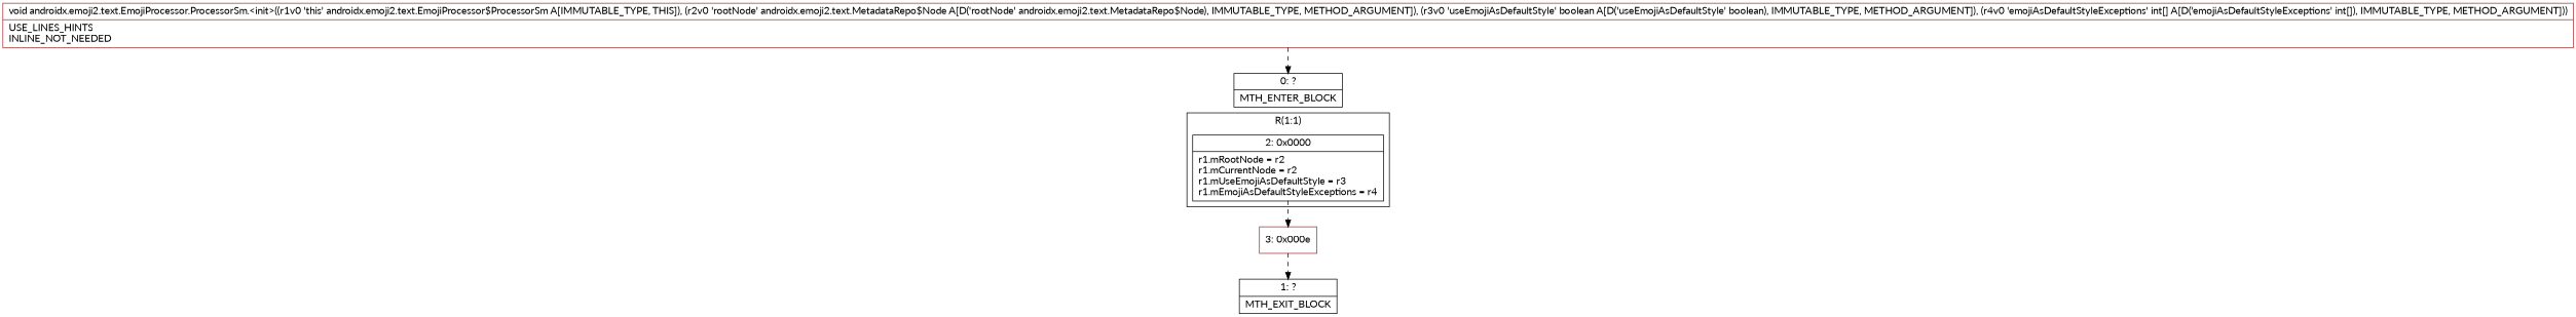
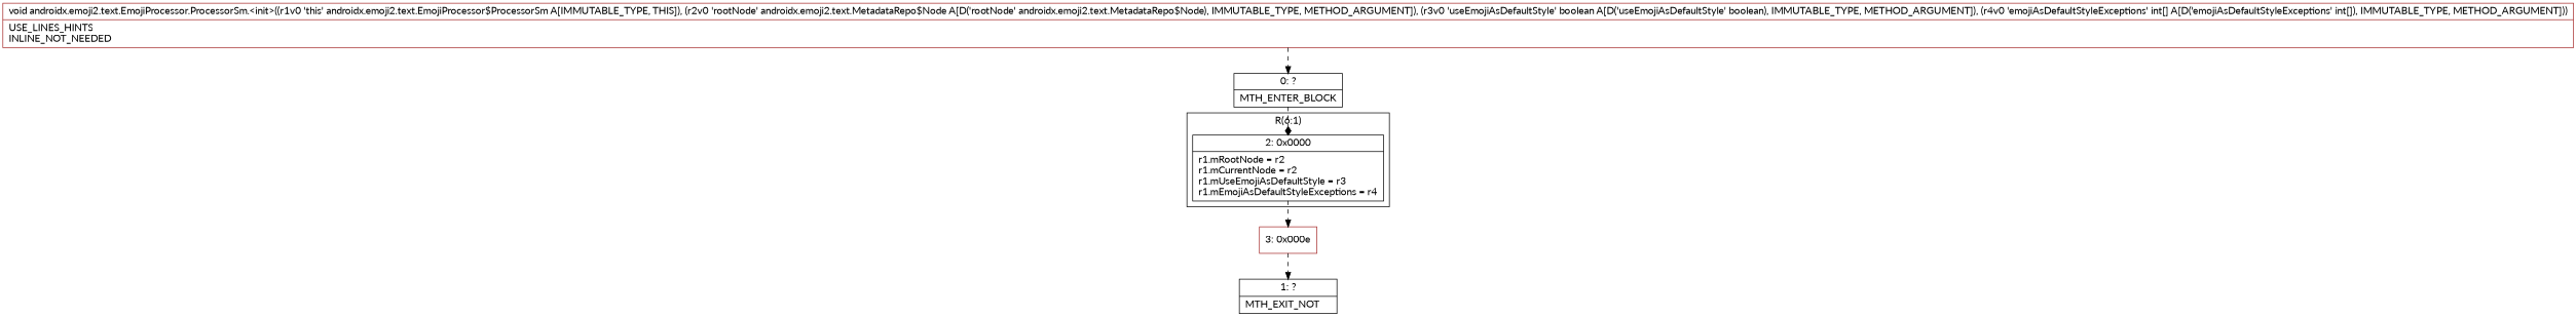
  digraph {
    fontname=Lato
    node [color=black fontname=Lato shape=record]
    edge [arrowhead=normal fontname=Lato style=dashed]
    n1 [label="{2\:\ 0x0000|r1.mRootNode = r2\lr1.mCurrentNode = r2\lr1.mUseEmojiAsDefaultStyle = r3\lr1.mEmojiAsDefaultStyleExceptions = r4\l}"]
    n2 [color=brown label="{3\:\ 0x000e}"]
-   n3 [label="{1\:\ ?|MTH_EXIT_BLOCK\l}"]
+   n3 [label="{1\:\ ?|MTH_EXIT_NOT\l}"]
    n4 [label="{0\:\ ?|MTH_ENTER_BLOCK\l}"]
    n5 [color=brown label="{void androidx.emoji2.text.EmojiProcessor.ProcessorSm.\<init\>((r1v0 'this' androidx.emoji2.text.EmojiProcessor$ProcessorSm A[IMMUTABLE_TYPE, THIS]), (r2v0 'rootNode' androidx.emoji2.text.MetadataRepo$Node A[D('rootNode' androidx.emoji2.text.MetadataRepo$Node), IMMUTABLE_TYPE, METHOD_ARGUMENT]), (r3v0 'useEmojiAsDefaultStyle' boolean A[D('useEmojiAsDefaultStyle' boolean), IMMUTABLE_TYPE, METHOD_ARGUMENT]), (r4v0 'emojiAsDefaultStyleExceptions' int[] A[D('emojiAsDefaultStyleExceptions' int[]), IMMUTABLE_TYPE, METHOD_ARGUMENT]))  | USE_LINES_HINTS\lINLINE_NOT_NEEDED\l}"]
    subgraph cluster_1 {
-     label="R(1:1)"
+     label="R(6:1)"
      n1
    }
    n1 -> n2
    n2 -> n3
+   n4 -> n1 [arrowhead=diamond]
    n5 -> n4
  }
